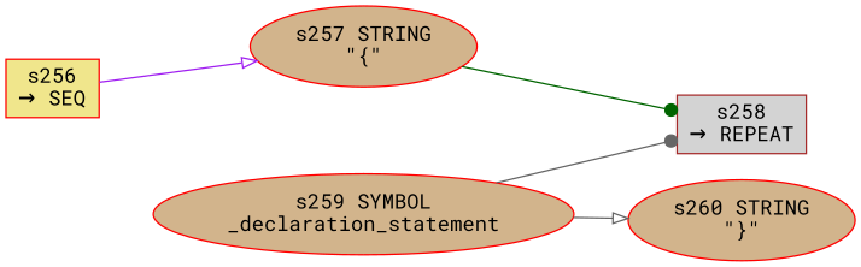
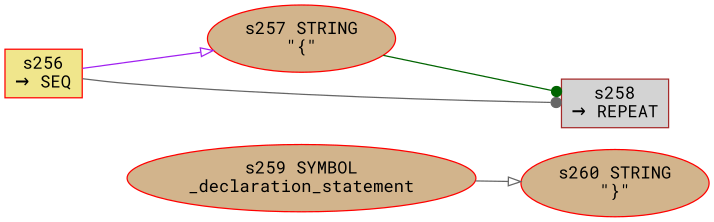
  digraph {
    fontname="Roboto Mono"
    rankdir=LR
    node [color=red fillcolor=tan fontname="Roboto Mono" style=filled]
    edge [arrowhead=onormal color=gray40 fontname="Roboto Mono"]
    n1 [fillcolor=khaki fixedsize=false label="s256\n&rarr; SEQ" peripheries=1 shape=record]
    n2 [label="s257 STRING\n\"{\""]
    n3 [color=brown fillcolor=lightgrey fixedsize=false label="s258\n&rarr; REPEAT" peripheries=1 shape=record]
    n4 [label="s259 SYMBOL\n_declaration_statement"]
    n5 [label="s260 STRING\n\"}\""]
    n1 -> n2 [color=purple]
    n2 -> n3 [arrowhead=dot color=darkgreen]
-   n4 -> n3 [arrowhead=dot]
+   n1 -> n3 [arrowhead=dot]
    n4 -> n5
  }
